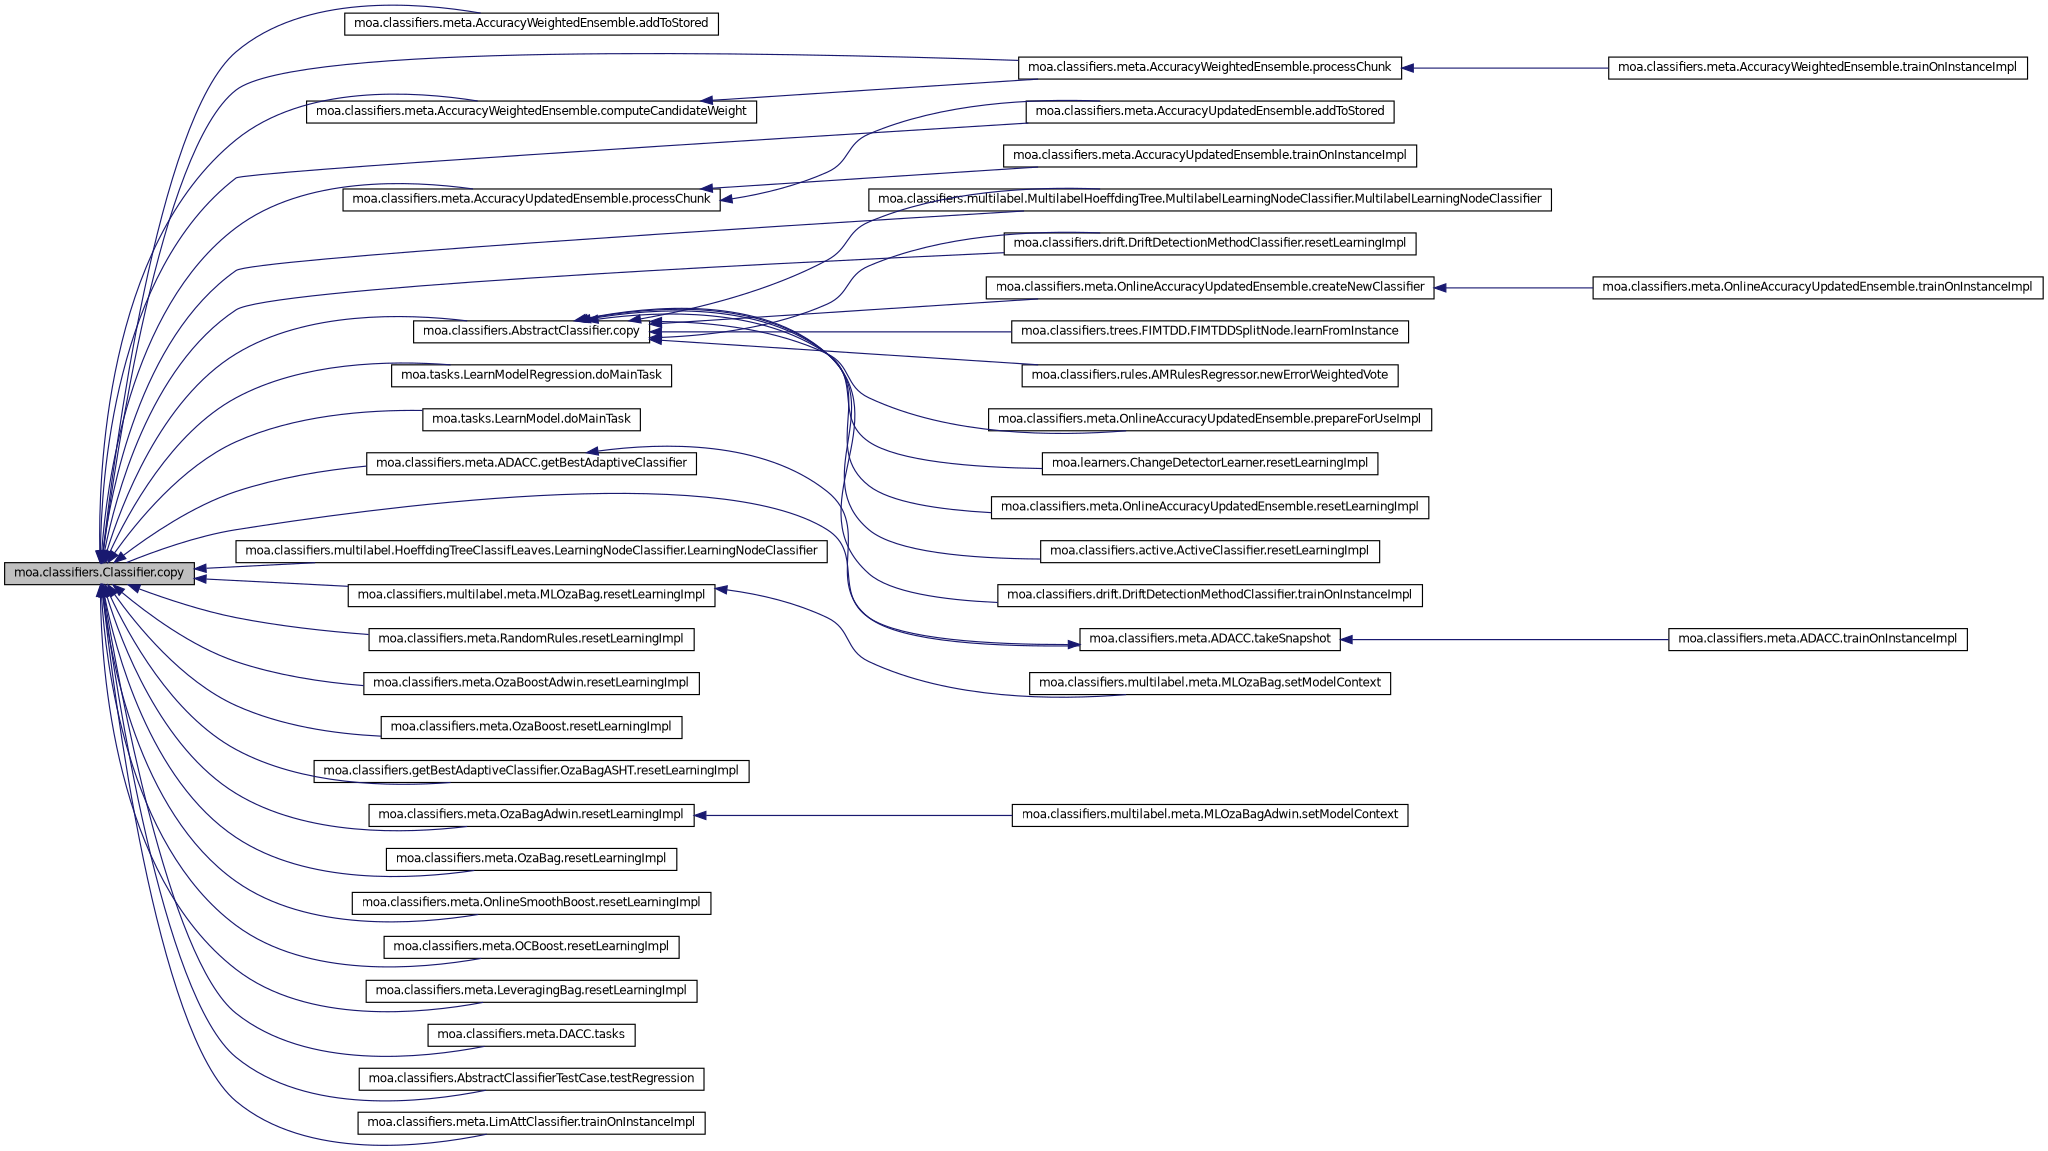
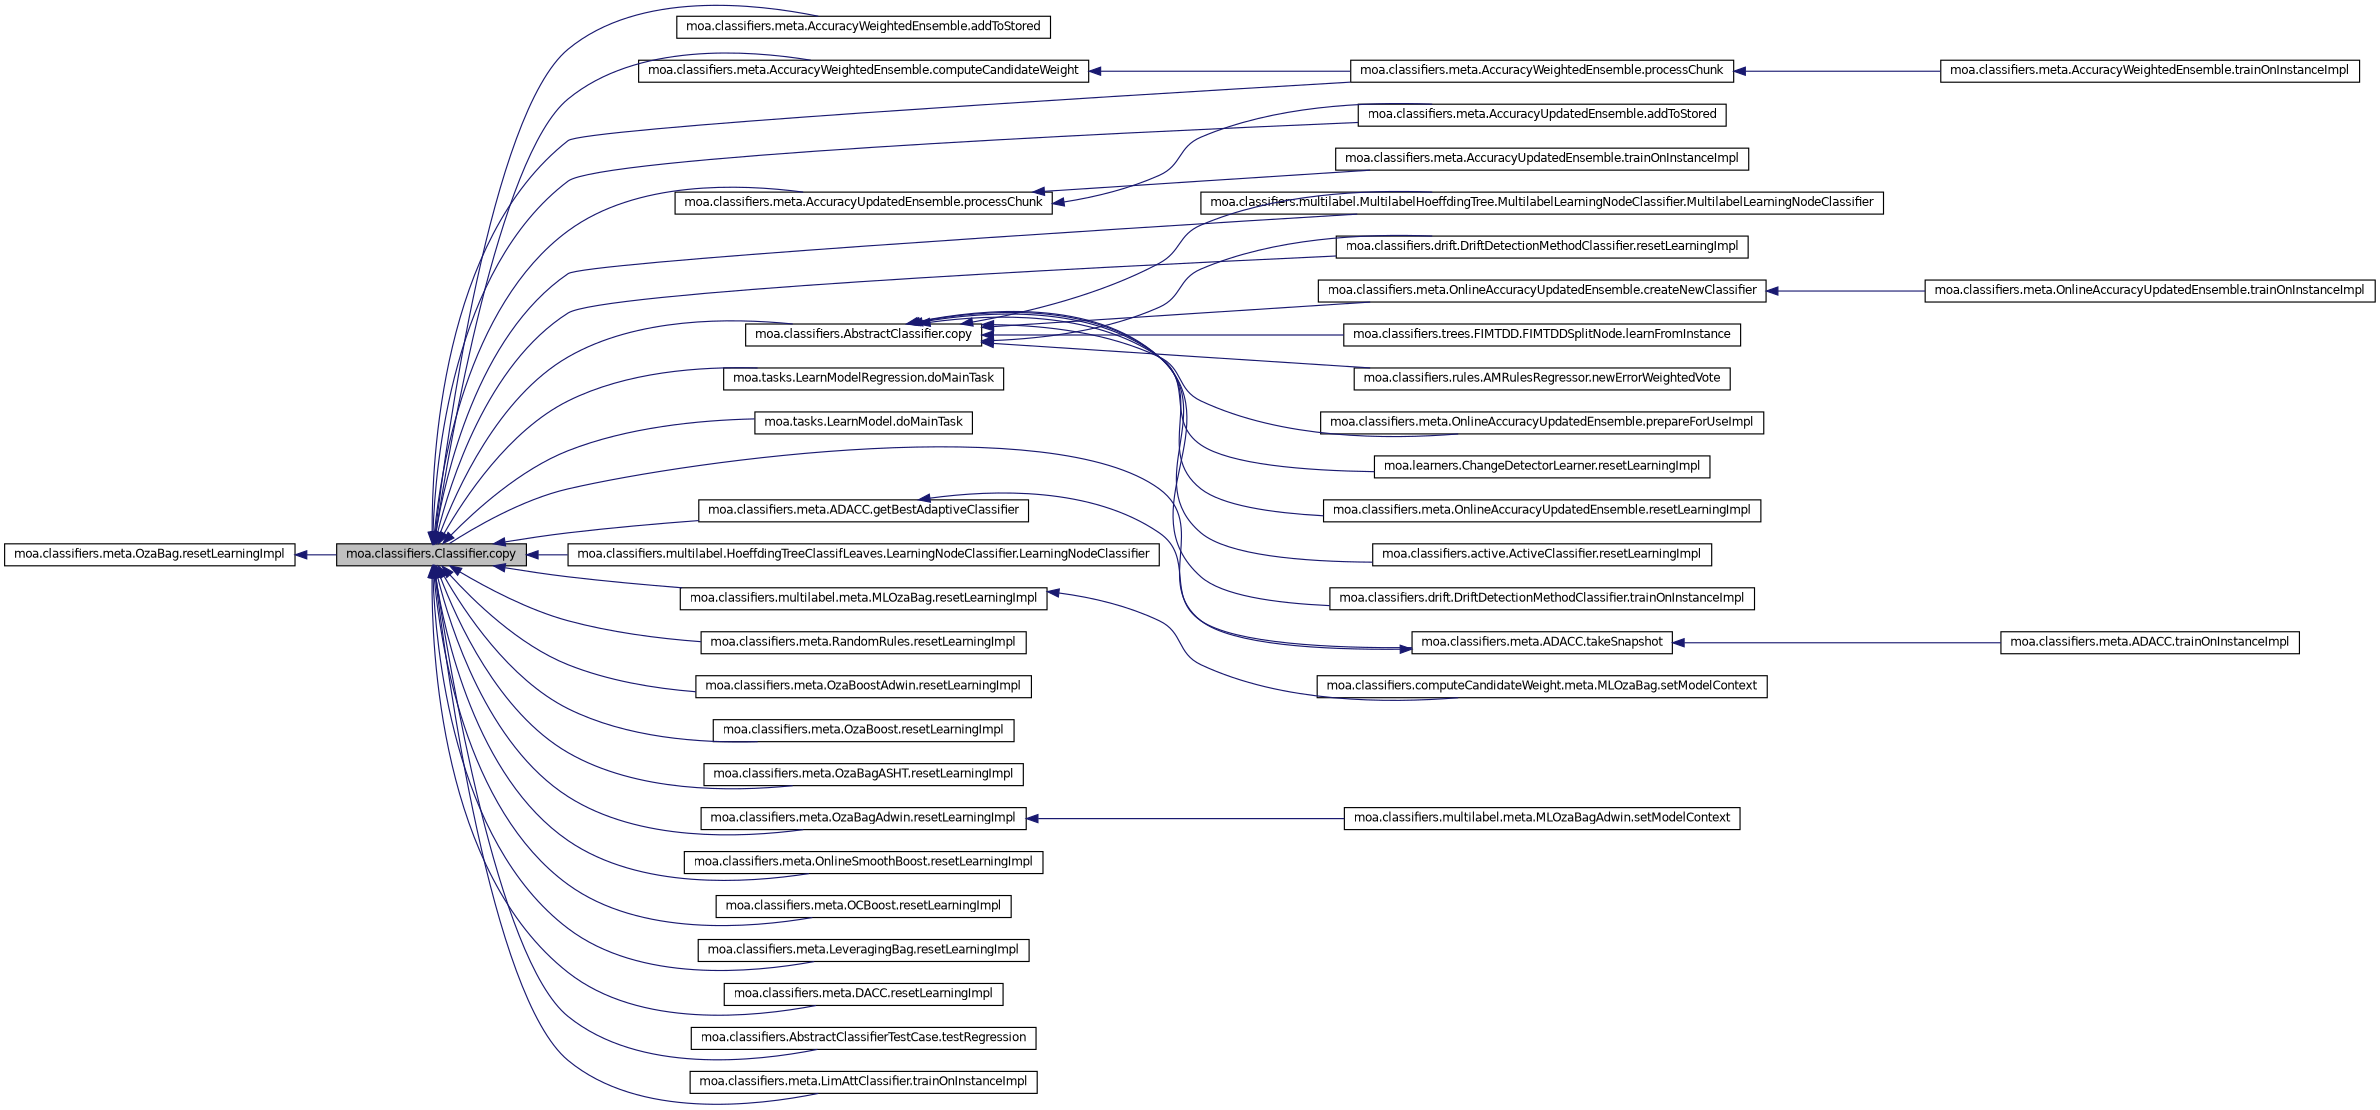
  digraph {
    rankdir=LR
    node [color=black fillcolor=white fontname=Helvetica fontsize=10 shape=record style=filled]
    edge [color=midnightblue dir=back fontname=Helvetica fontsize=10 labelfontname=Helvetica labelfontsize=10 style=solid]
    n1 [fillcolor=grey75 fontcolor=black height=0.2 label="moa.classifiers.Classifier.copy" width=0.4]
    n2 [height=0.2 label="moa.classifiers.meta.AccuracyWeightedEnsemble.addToStored" width=0.4]
    n3 [height=0.2 label="moa.classifiers.meta.AccuracyWeightedEnsemble.processChunk" width=0.4]
    n4 [height=0.2 label="moa.classifiers.meta.AccuracyUpdatedEnsemble.addToStored" width=0.4]
    n5 [height=0.2 label="moa.classifiers.meta.AccuracyUpdatedEnsemble.processChunk" width=0.4]
    n6 [height=0.2 label="moa.classifiers.meta.AccuracyWeightedEnsemble.computeCandidateWeight" width=0.4]
    n7 [height=0.2 label="moa.classifiers.AbstractClassifier.copy" width=0.4]
    n8 [height=0.2 label="moa.classifiers.multilabel.MultilabelHoeffdingTree.MultilabelLearningNodeClassifier.MultilabelLearningNodeClassifier" width=0.4]
    n9 [height=0.2 label="moa.classifiers.drift.DriftDetectionMethodClassifier.resetLearningImpl" width=0.4]
    n10 [height=0.2 label="moa.tasks.LearnModelRegression.doMainTask" width=0.4]
    n11 [height=0.2 label="moa.tasks.LearnModel.doMainTask" width=0.4]
    n12 [height=0.2 label="moa.classifiers.meta.ADACC.getBestAdaptiveClassifier" width=0.4]
    n13 [height=0.2 label="moa.classifiers.multilabel.HoeffdingTreeClassifLeaves.LearningNodeClassifier.LearningNodeClassifier" width=0.4]
    n14 [height=0.2 label="moa.classifiers.multilabel.meta.MLOzaBag.resetLearningImpl" width=0.4]
    n15 [height=0.2 label="moa.classifiers.meta.RandomRules.resetLearningImpl" width=0.4]
    n16 [height=0.2 label="moa.classifiers.meta.OzaBoostAdwin.resetLearningImpl" width=0.4]
    n17 [height=0.2 label="moa.classifiers.meta.OzaBoost.resetLearningImpl" width=0.4]
-   n18 [height=0.2 label="moa.classifiers.getBestAdaptiveClassifier.OzaBagASHT.resetLearningImpl" width=0.4]
+   n18 [height=0.2 label="moa.classifiers.meta.OzaBagASHT.resetLearningImpl" width=0.4]
    n19 [height=0.2 label="moa.classifiers.meta.OzaBagAdwin.resetLearningImpl" width=0.4]
    n20 [height=0.2 label="moa.classifiers.meta.OzaBag.resetLearningImpl" width=0.4]
    n21 [height=0.2 label="moa.classifiers.meta.OnlineSmoothBoost.resetLearningImpl" width=0.4]
    n22 [height=0.2 label="moa.classifiers.meta.OCBoost.resetLearningImpl" width=0.4]
    n23 [height=0.2 label="moa.classifiers.meta.LeveragingBag.resetLearningImpl" width=0.4]
-   n24 [height=0.2 label="moa.classifiers.meta.DACC.tasks" width=0.4]
+   n24 [height=0.2 label="moa.classifiers.meta.DACC.resetLearningImpl" width=0.4]
    n25 [height=0.2 label="moa.classifiers.AbstractClassifierTestCase.testRegression" width=0.4]
    n26 [height=0.2 label="moa.classifiers.meta.LimAttClassifier.trainOnInstanceImpl" width=0.4]
    n27 [height=0.2 label="moa.classifiers.meta.AccuracyWeightedEnsemble.trainOnInstanceImpl" width=0.4]
    n28 [height=0.2 label="moa.classifiers.meta.AccuracyUpdatedEnsemble.trainOnInstanceImpl" width=0.4]
    n29 [height=0.2 label="moa.classifiers.meta.OnlineAccuracyUpdatedEnsemble.createNewClassifier" width=0.4]
    n30 [height=0.2 label="moa.classifiers.trees.FIMTDD.FIMTDDSplitNode.learnFromInstance" width=0.4]
    n31 [height=0.2 label="moa.classifiers.rules.AMRulesRegressor.newErrorWeightedVote" width=0.4]
    n32 [height=0.2 label="moa.classifiers.meta.OnlineAccuracyUpdatedEnsemble.prepareForUseImpl" width=0.4]
    n33 [height=0.2 label="moa.learners.ChangeDetectorLearner.resetLearningImpl" width=0.4]
    n34 [height=0.2 label="moa.classifiers.meta.OnlineAccuracyUpdatedEnsemble.resetLearningImpl" width=0.4]
    n35 [height=0.2 label="moa.classifiers.active.ActiveClassifier.resetLearningImpl" width=0.4]
    n36 [height=0.2 label="moa.classifiers.drift.DriftDetectionMethodClassifier.trainOnInstanceImpl" width=0.4]
    n37 [height=0.2 label="moa.classifiers.meta.ADACC.takeSnapshot" width=0.4]
    n38 [height=0.2 label="moa.classifiers.meta.ADACC.trainOnInstanceImpl" width=0.4]
-   n39 [height=0.2 label="moa.classifiers.multilabel.meta.MLOzaBag.setModelContext" width=0.4]
+   n39 [height=0.2 label="moa.classifiers.computeCandidateWeight.meta.MLOzaBag.setModelContext" width=0.4]
    n40 [height=0.2 label="moa.classifiers.multilabel.meta.MLOzaBagAdwin.setModelContext" width=0.4]
    n41 [height=0.2 label="moa.classifiers.meta.OnlineAccuracyUpdatedEnsemble.trainOnInstanceImpl" width=0.4]
    n1 -> n2
    n1 -> n3
    n1 -> n4
    n1 -> n5
    n1 -> n6
    n1 -> n7
    n1 -> n8
    n1 -> n9
    n1 -> n10
    n1 -> n11
    n1 -> n12
    n1 -> n13
    n1 -> n14
    n1 -> n15
    n1 -> n16
    n1 -> n17
    n1 -> n18
    n1 -> n19
-   n1 -> n20
+   n20 -> n1
    n1 -> n21
    n1 -> n22
    n1 -> n23
    n1 -> n24
    n1 -> n25
    n1 -> n26
    n3 -> n27
    n5 -> n4
    n5 -> n28
    n6 -> n3
    n7 -> n8
    n7 -> n9
    n7 -> n29
    n7 -> n30
    n7 -> n31
    n7 -> n32
    n7 -> n33
    n7 -> n34
    n7 -> n35
    n7 -> n36
    n12 -> n37
    n14 -> n39
    n19 -> n40
    n29 -> n41
    n37 -> n1
    n37 -> n38
  }
